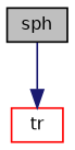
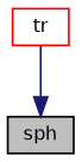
  digraph {
    rankdir=TB
    node [fontname=Helvetica fontsize=10 shape=record]
    n1 [color=black fillcolor=grey75 fontcolor=black height=0.2 label=sph style=filled width=0.4]
    n2 [color=red height=0.2 label=tr width=0.4]
-   n1 -> n2 [color=midnightblue fontname=Helvetica fontsize=10 labelfontname=Helvetica labelfontsize=10 style=solid]
+   n2 -> n1 [color=midnightblue fontname=Helvetica fontsize=10 labelfontname=Helvetica labelfontsize=10 style=solid]
  }
